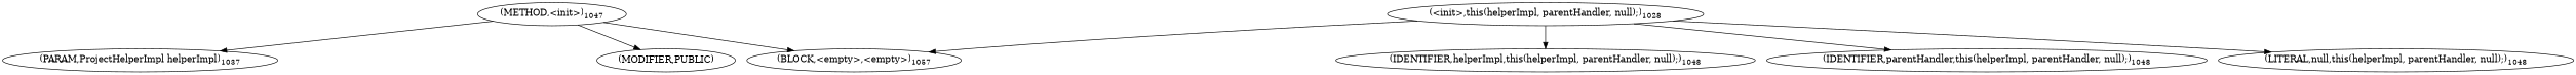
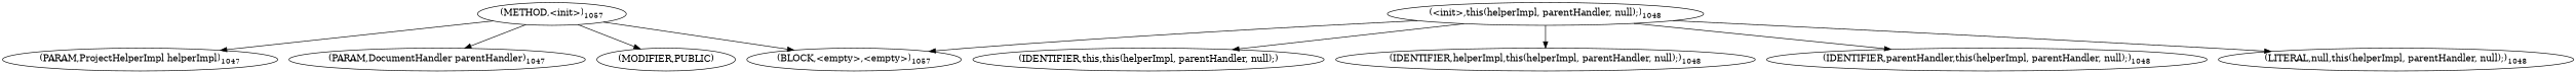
  digraph {
-   n1 [label=<(METHOD,&lt;init&gt;)<SUB>1047</SUB>>]
-   n2 [label=<(PARAM,ProjectHelperImpl helperImpl)<SUB>1037</SUB>>]
+   n1 [label=<(METHOD,&lt;init&gt;)<SUB>1057</SUB>>]
+   n2 [label=<(PARAM,ProjectHelperImpl helperImpl)<SUB>1047</SUB>>]
+   n3 [label=<(PARAM,DocumentHandler parentHandler)<SUB>1047</SUB>>]
    n4 [label=<(BLOCK,&lt;empty&gt;,&lt;empty&gt;)<SUB>1057</SUB>>]
    n5 [label=<(MODIFIER,PUBLIC)>]
-   n6 [label=<(&lt;init&gt;,this(helperImpl, parentHandler, null);)<SUB>1028</SUB>>]
+   n6 [label=<(&lt;init&gt;,this(helperImpl, parentHandler, null);)<SUB>1048</SUB>>]
+   n7 [label=<(IDENTIFIER,this,this(helperImpl, parentHandler, null);)>]
    n8 [label=<(IDENTIFIER,helperImpl,this(helperImpl, parentHandler, null);)<SUB>1048</SUB>>]
    n9 [label=<(IDENTIFIER,parentHandler,this(helperImpl, parentHandler, null);)<SUB>1048</SUB>>]
    n10 [label=<(LITERAL,null,this(helperImpl, parentHandler, null);)<SUB>1048</SUB>>]
    n1 -> n2
+   n1 -> n3
    n1 -> n4
    n1 -> n5
    n6 -> n4
+   n6 -> n7
    n6 -> n8
    n6 -> n9
    n6 -> n10
  }
